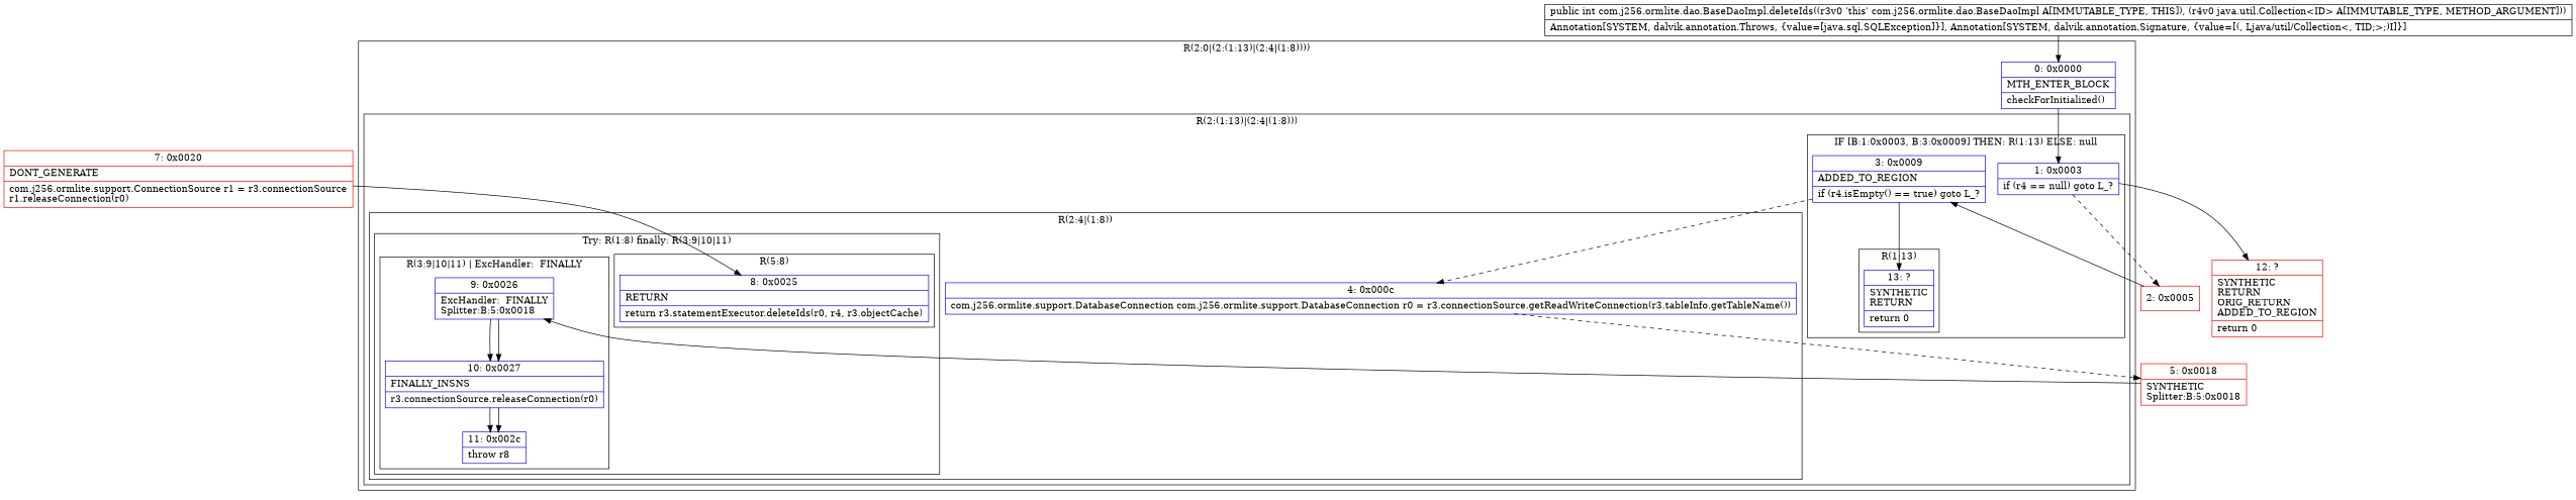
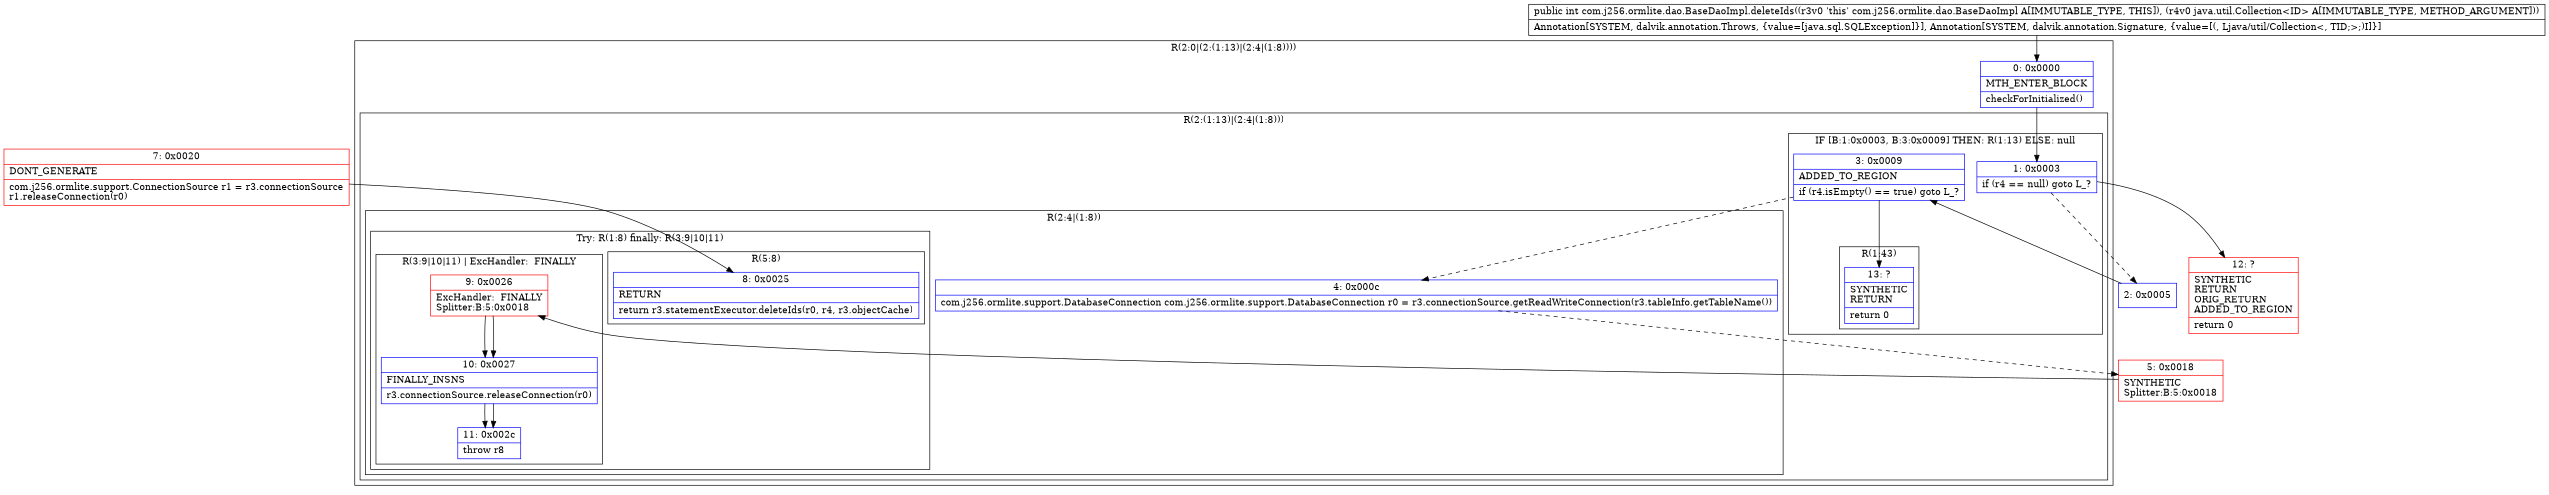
  digraph {
    node [color=blue shape=record]
    n1 [label="{13\:\ ?|SYNTHETIC\lRETURN\l|return 0\l}"]
    n2 [label="{1\:\ 0x0003|if (r4 == null) goto L_?\l}"]
    n3 [label="{3\:\ 0x0009|ADDED_TO_REGION\l|if (r4.isEmpty() == true) goto L_?\l}"]
    n4 [label="{8\:\ 0x0025|RETURN\l|return r3.statementExecutor.deleteIds(r0, r4, r3.objectCache)\l}"]
-   n5 [label="{9\:\ 0x0026|ExcHandler:  FINALLY\lSplitter:B:5:0x0018\l}"]
+   n5 [color=red label="{9\:\ 0x0026|ExcHandler:  FINALLY\lSplitter:B:5:0x0018\l}"]
    n6 [label="{10\:\ 0x0027|FINALLY_INSNS\l|r3.connectionSource.releaseConnection(r0)\l}"]
    n7 [label="{11\:\ 0x002c|throw r8\l}"]
    n8 [label="{4\:\ 0x000c|com.j256.ormlite.support.DatabaseConnection com.j256.ormlite.support.DatabaseConnection r0 = r3.connectionSource.getReadWriteConnection(r3.tableInfo.getTableName())\l}"]
    n9 [label="{0\:\ 0x0000|MTH_ENTER_BLOCK\l|checkForInitialized()\l}"]
-   n10 [color=red label="{2\:\ 0x0005}"]
+   n10 [label="{2\:\ 0x0005}"]
    n11 [color=red label="{12\:\ ?|SYNTHETIC\lRETURN\lORIG_RETURN\lADDED_TO_REGION\l|return 0\l}"]
    n12 [color=red label="{5\:\ 0x0018|SYNTHETIC\lSplitter:B:5:0x0018\l}"]
    n13 [color=red label="{7\:\ 0x0020|DONT_GENERATE\l|com.j256.ormlite.support.ConnectionSource r1 = r3.connectionSource\lr1.releaseConnection(r0)\l}"]
    n14 [label="{public int com.j256.ormlite.dao.BaseDaoImpl.deleteIds((r3v0 'this' com.j256.ormlite.dao.BaseDaoImpl A[IMMUTABLE_TYPE, THIS]), (r4v0 java.util.Collection\<ID\> A[IMMUTABLE_TYPE, METHOD_ARGUMENT]))  | Annotation[SYSTEM, dalvik.annotation.Throws, \{value=[java.sql.SQLException]\}], Annotation[SYSTEM, dalvik.annotation.Signature, \{value=[(, Ljava\/util\/Collection\<, TID;\>;)I]\}]\l}" color=""]
    subgraph cluster_1 {
      label="R(2:0|(2:(1:13)|(2:4|(1:8))))"
      n9
      subgraph cluster_2 {
        label="R(2:(1:13)|(2:4|(1:8)))"
        subgraph cluster_3 {
          label="IF [B:1:0x0003, B:3:0x0009] THEN: R(1:13) ELSE: null"
          n2
          n3
          subgraph cluster_4 {
-           label="R(1:13)"
+           label="R(1:43)"
            n1
          }
        }
        subgraph cluster_5 {
          label="R(2:4|(1:8))"
          n8
          subgraph cluster_6 {
            label="Try: R(1:8) finally: R(3:9|10|11)"
            subgraph cluster_7 {
              label="R(5:8)"
              n4
            }
            subgraph cluster_8 {
              label="R(3:9|10|11) | ExcHandler:  FINALLY\l"
              n5
              n6
              n7
            }
          }
        }
      }
    }
    subgraph cluster_9 {
      label="R(3:9|10|11) | ExcHandler:  FINALLY\l"
    }
    n2 -> n10 [style=dashed]
    n2 -> n11
    n3 -> n1
    n3 -> n8 [style=dashed]
    n5 -> n6
    n5 -> n6
    n6 -> n7
    n6 -> n7
    n8 -> n12 [style=dashed]
    n9 -> n2
    n10 -> n3
    n12 -> n5
    n13 -> n4
    n14 -> n9
  }
